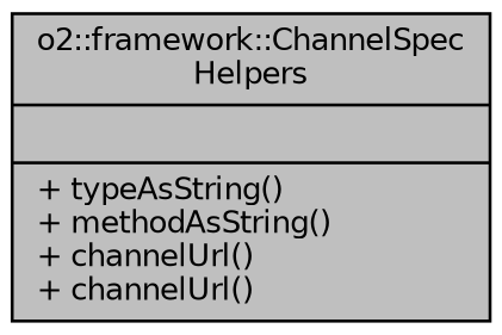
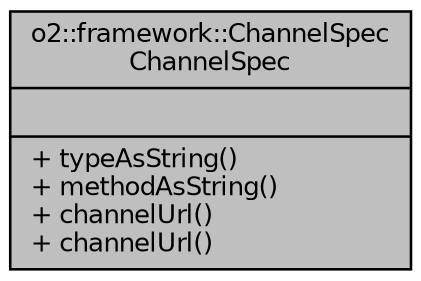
  digraph {
    fontname="DejaVu Sans"
-   n1 [color=black fillcolor=grey75 fontcolor=black fontname="DejaVu Sans" fontsize=10 height=0.2 label="{o2::framework::ChannelSpec\lHelpers\n||+ typeAsString()\l+ methodAsString()\l+ channelUrl()\l+ channelUrl()\l}" shape=record style=filled width=0.4]
+   n1 [color=black fillcolor=grey75 fontcolor=black fontname="DejaVu Sans" fontsize=10 height=0.2 label="{o2::framework::ChannelSpec\lChannelSpec\n||+ typeAsString()\l+ methodAsString()\l+ channelUrl()\l+ channelUrl()\l}" shape=record style=filled width=0.4]
  }
